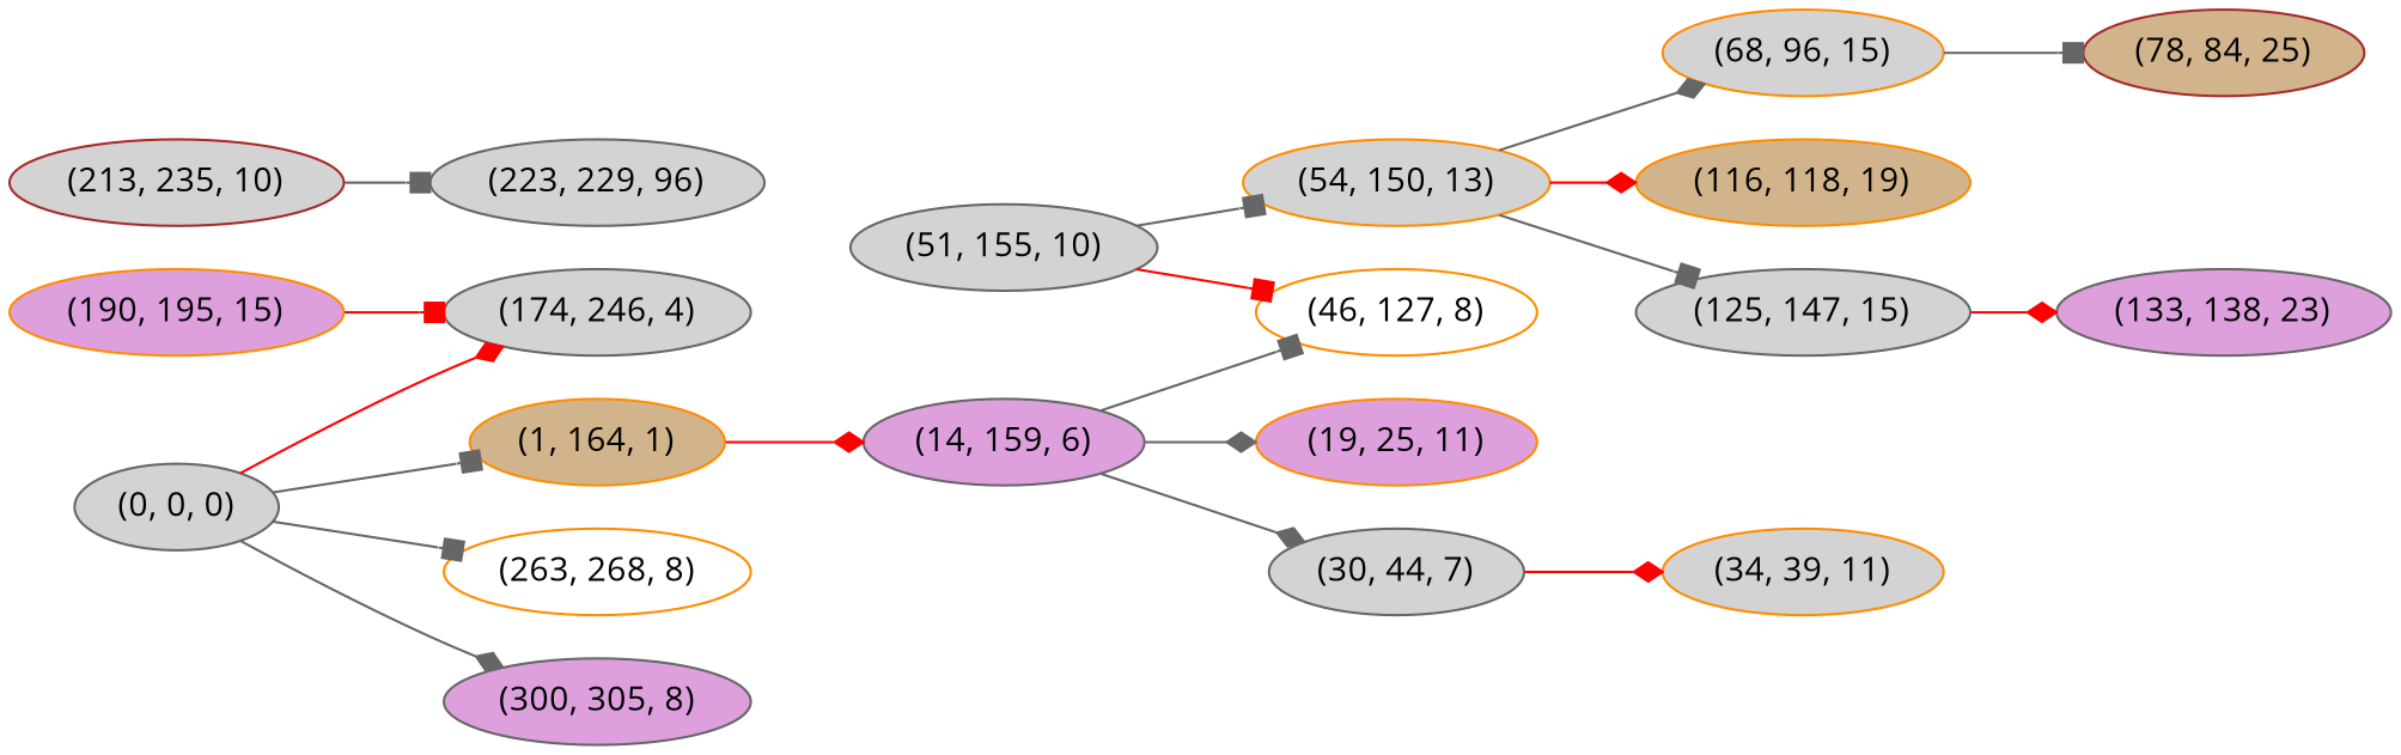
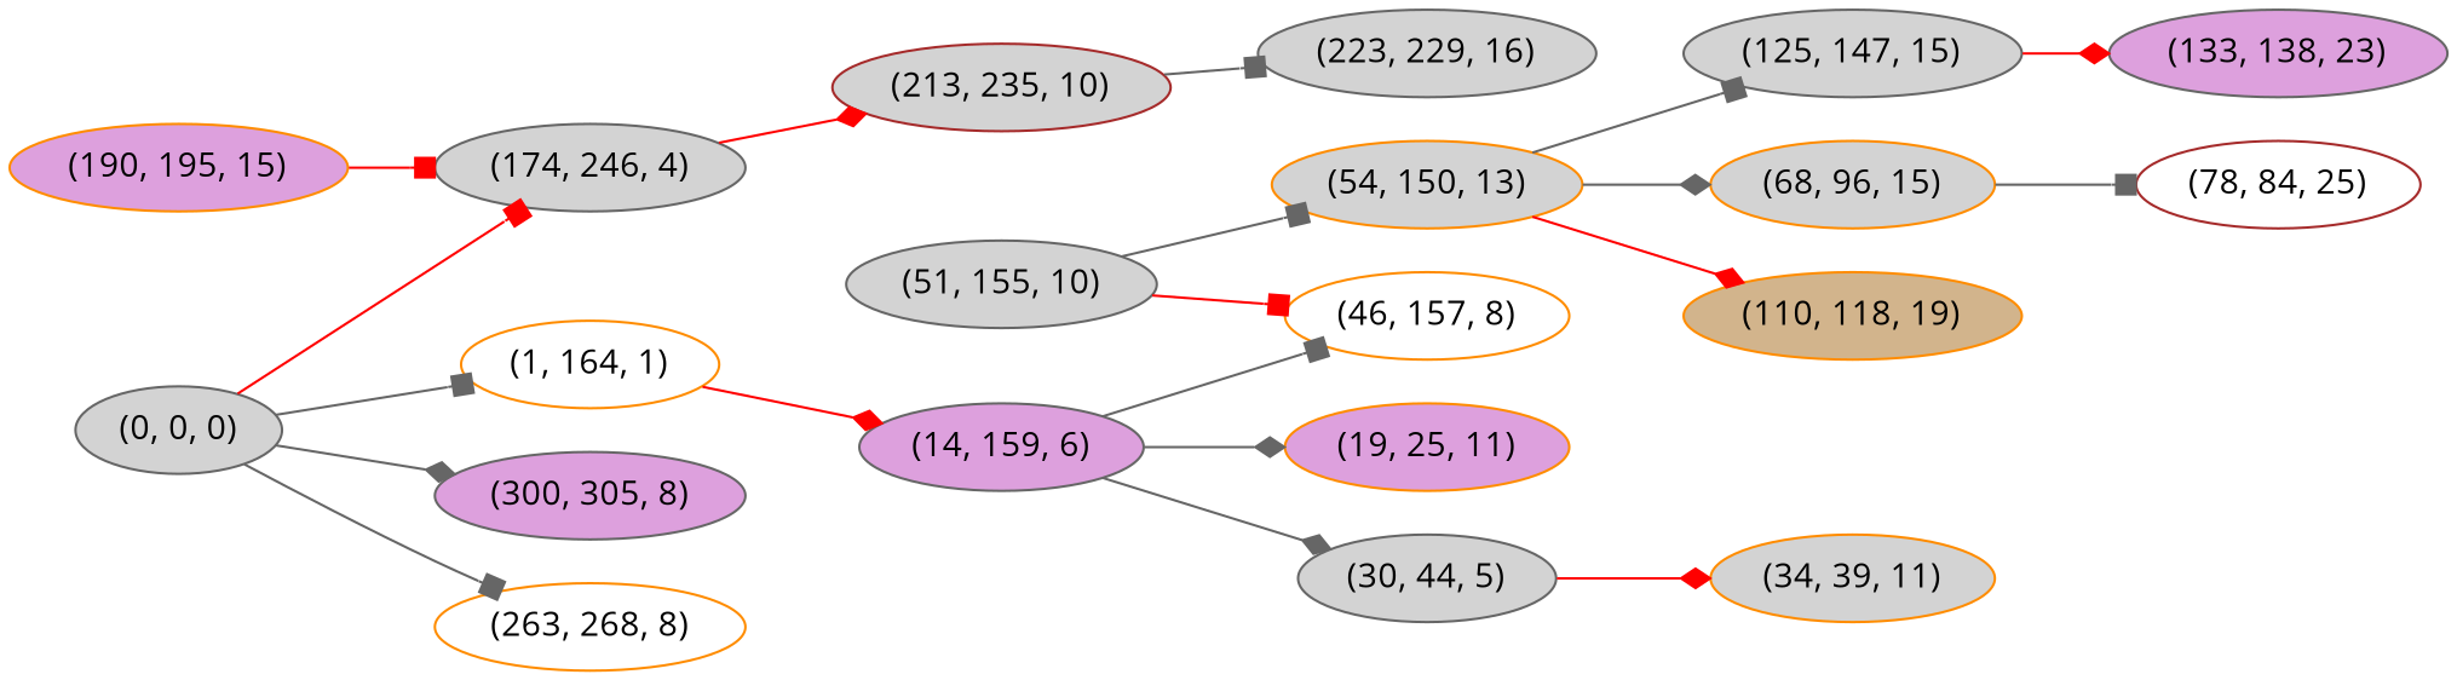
  digraph {
    fontname="Open Sans"
    rankdir=LR
    node [color=darkorange fillcolor=lightgrey fontname="Open Sans" style=filled]
    edge [arrowhead=diamond color=gray40 fontname="Open Sans"]
-   "(1, 164, 1)" [fillcolor=tan]
+   "(1, 164, 1)" [fillcolor=white]
    "(0, 0, 0)" [color=gray40]
    "(174, 246, 4)" [color=gray40]
    "(263, 268, 8)" [fillcolor=white]
    "(300, 305, 8)" [color=gray40 fillcolor=plum]
    "(14, 159, 6)" [color=gray40 fillcolor=plum]
    "(213, 235, 10)" [color=brown]
    "(19, 25, 11)" [fillcolor=plum]
-   "(30, 44, 7)" [color=gray40]
-   "(46, 157, 8)" [fillcolor=white label="(46, 127, 8)"]
+   "(30, 44, 7)" [color=gray40 label="(30, 44, 5)"]
+   "(46, 157, 8)" [fillcolor=white]
    "(34, 39, 11)"
    "(51, 155, 10)" [color=gray40]
    "(54, 150, 13)"
    "(68, 96, 15)"
-   "(110, 118, 19)" [fillcolor=tan label="(116, 118, 19)"]
+   "(110, 118, 19)" [fillcolor=tan]
    "(125, 147, 15)" [color=gray40]
-   "(78, 84, 25)" [color=brown fillcolor=tan]
+   "(78, 84, 25)" [color=brown fillcolor=white]
    "(133, 138, 23)" [color=gray40 fillcolor=plum]
    "(190, 195, 15)" [fillcolor=plum]
-   "(223, 229, 16)" [color=gray40 label="(223, 229, 96)"]
+   "(223, 229, 16)" [color=gray40]
    "(1, 164, 1)" -> "(14, 159, 6)" [color=red]
    "(0, 0, 0)" -> "(1, 164, 1)" [arrowhead=box]
-   "(0, 0, 0)" -> "(174, 246, 4)" [color=red]
+   "(0, 0, 0)" -> "(174, 246, 4)" [arrowhead=box color=red]
    "(0, 0, 0)" -> "(263, 268, 8)" [arrowhead=box]
    "(0, 0, 0)" -> "(300, 305, 8)"
+   "(174, 246, 4)" -> "(213, 235, 10)" [color=red]
    "(14, 159, 6)" -> "(19, 25, 11)"
    "(14, 159, 6)" -> "(30, 44, 7)"
    "(14, 159, 6)" -> "(46, 157, 8)" [arrowhead=box]
    "(213, 235, 10)" -> "(223, 229, 16)" [arrowhead=box]
    "(30, 44, 7)" -> "(34, 39, 11)" [color=red]
    "(51, 155, 10)" -> "(46, 157, 8)" [arrowhead=box color=red]
    "(51, 155, 10)" -> "(54, 150, 13)" [arrowhead=box]
    "(54, 150, 13)" -> "(68, 96, 15)"
    "(54, 150, 13)" -> "(110, 118, 19)" [color=red]
    "(54, 150, 13)" -> "(125, 147, 15)" [arrowhead=box]
    "(68, 96, 15)" -> "(78, 84, 25)" [arrowhead=box]
    "(125, 147, 15)" -> "(133, 138, 23)" [color=red]
    "(190, 195, 15)" -> "(174, 246, 4)" [arrowhead=box color=red]
  }
